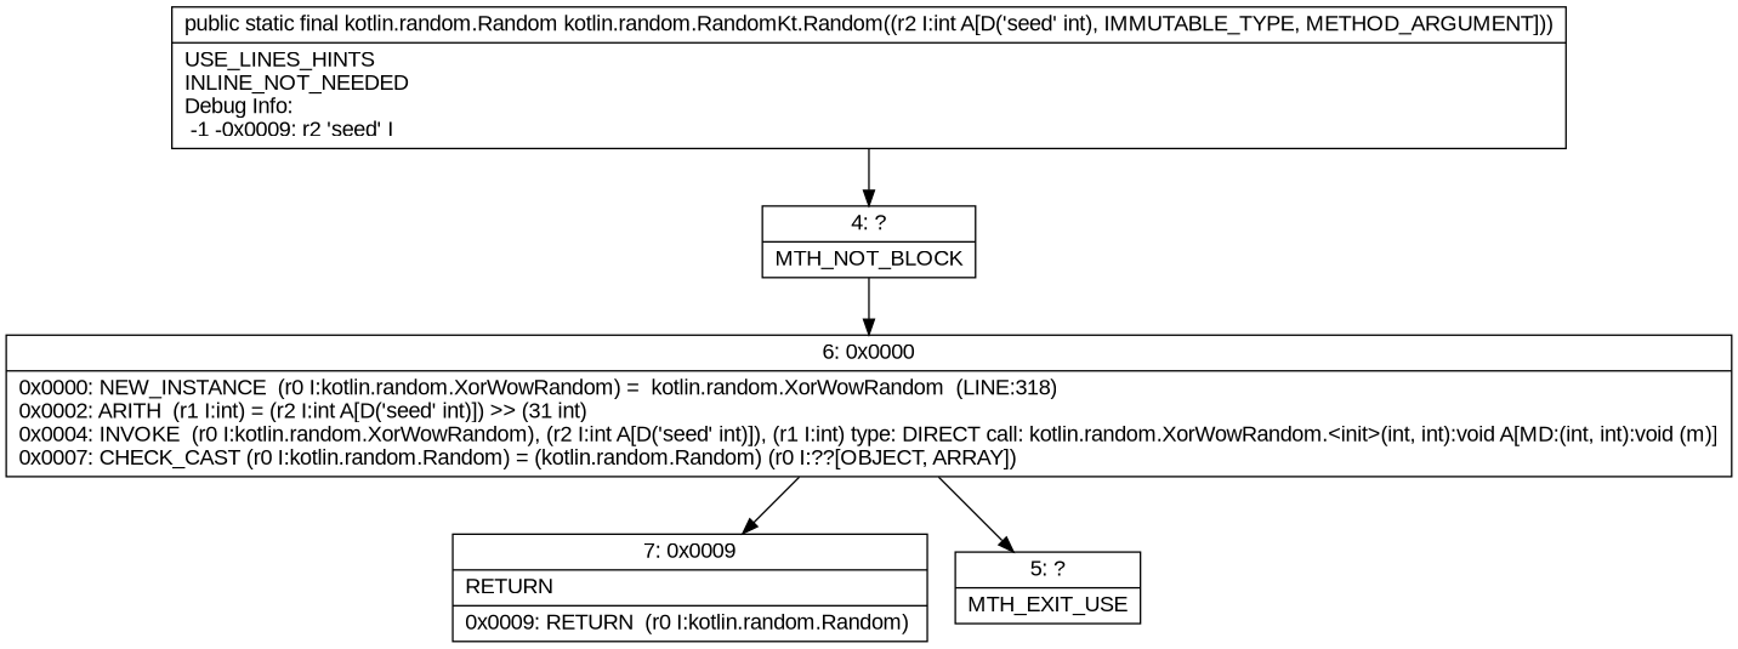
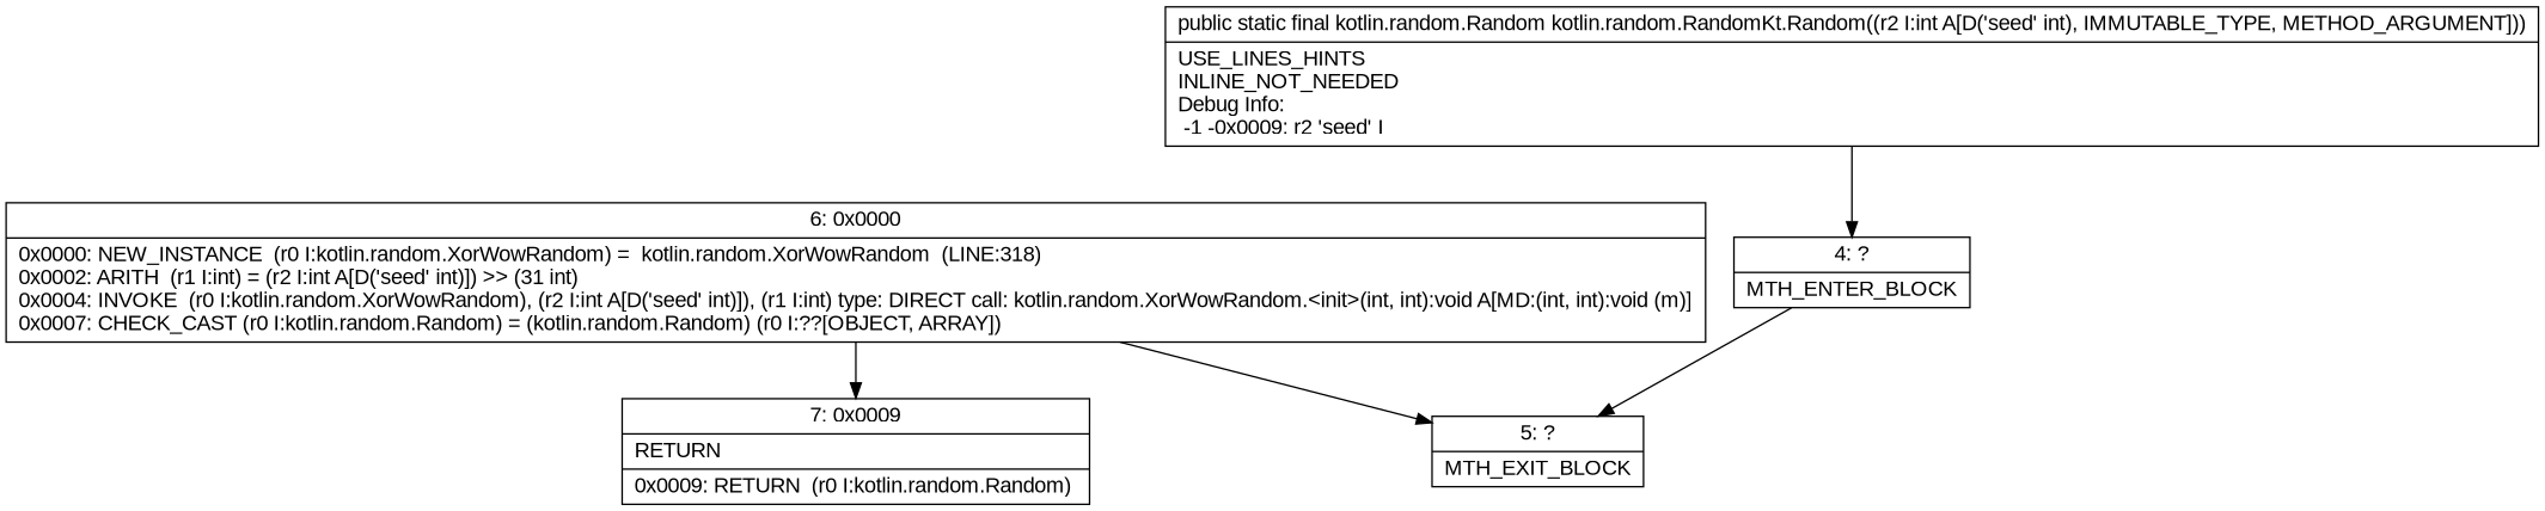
  digraph {
    fontname="Liberation Sans"
    node [fontname="Liberation Sans" shape=record]
    edge [fontname="Liberation Sans"]
-   n1 [label="{4\:\ ?|MTH_NOT_BLOCK\l}"]
+   n1 [label="{4\:\ ?|MTH_ENTER_BLOCK\l}"]
    n2 [label="{6\:\ 0x0000|0x0000: NEW_INSTANCE  (r0 I:kotlin.random.XorWowRandom) =  kotlin.random.XorWowRandom  (LINE:318)\l0x0002: ARITH  (r1 I:int) = (r2 I:int A[D('seed' int)]) \>\> (31 int) \l0x0004: INVOKE  (r0 I:kotlin.random.XorWowRandom), (r2 I:int A[D('seed' int)]), (r1 I:int) type: DIRECT call: kotlin.random.XorWowRandom.\<init\>(int, int):void A[MD:(int, int):void (m)]\l0x0007: CHECK_CAST (r0 I:kotlin.random.Random) = (kotlin.random.Random) (r0 I:??[OBJECT, ARRAY]) \l}"]
    n3 [label="{7\:\ 0x0009|RETURN\l|0x0009: RETURN  (r0 I:kotlin.random.Random) \l}"]
-   n4 [label="{5\:\ ?|MTH_EXIT_USE\l}"]
+   n4 [label="{5\:\ ?|MTH_EXIT_BLOCK\l}"]
    n5 [label="{public static final kotlin.random.Random kotlin.random.RandomKt.Random((r2 I:int A[D('seed' int), IMMUTABLE_TYPE, METHOD_ARGUMENT]))  | USE_LINES_HINTS\lINLINE_NOT_NEEDED\lDebug Info:\l  \-1 \-0x0009: r2 'seed' I\l}"]
-   n1 -> n2
+   n1 -> n4
    n2 -> n3
    n2 -> n4
    n5 -> n1
  }
